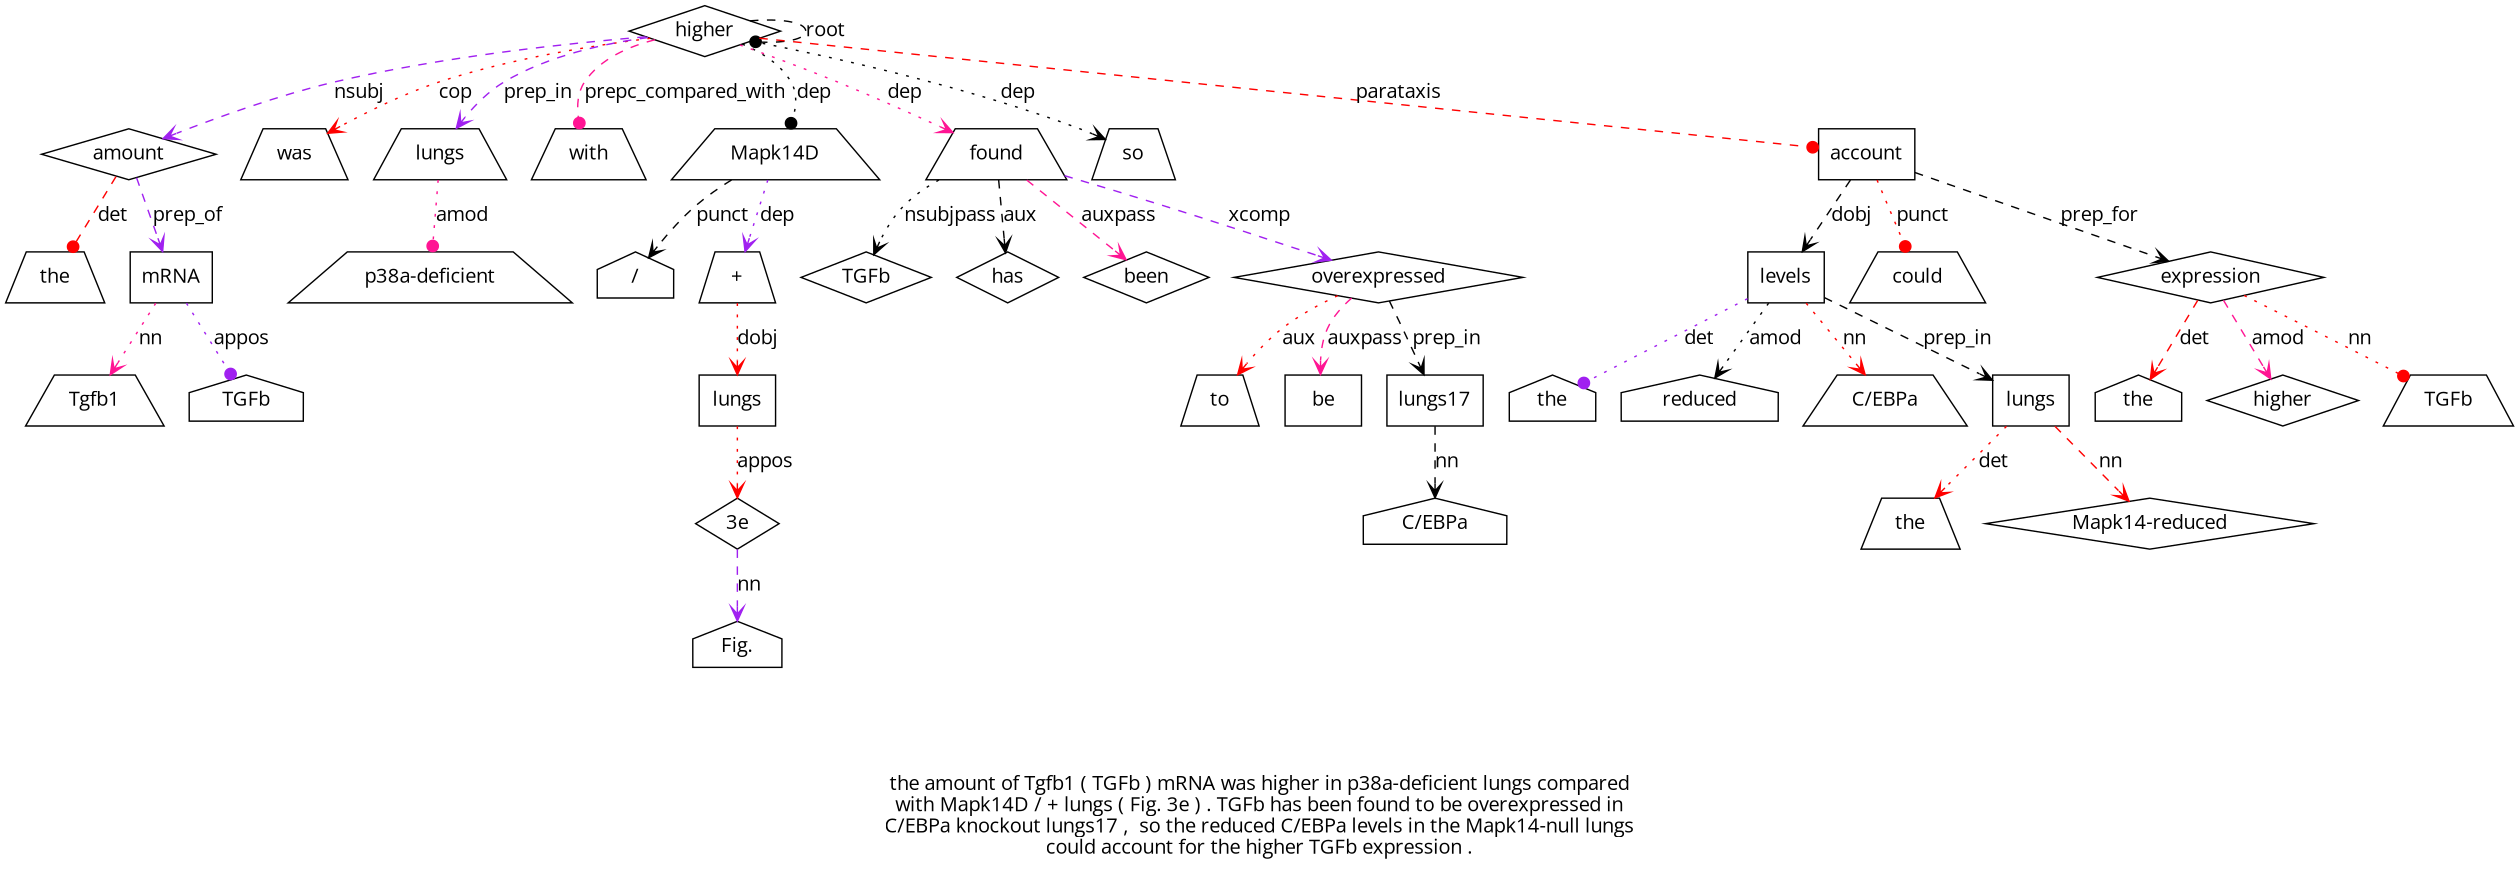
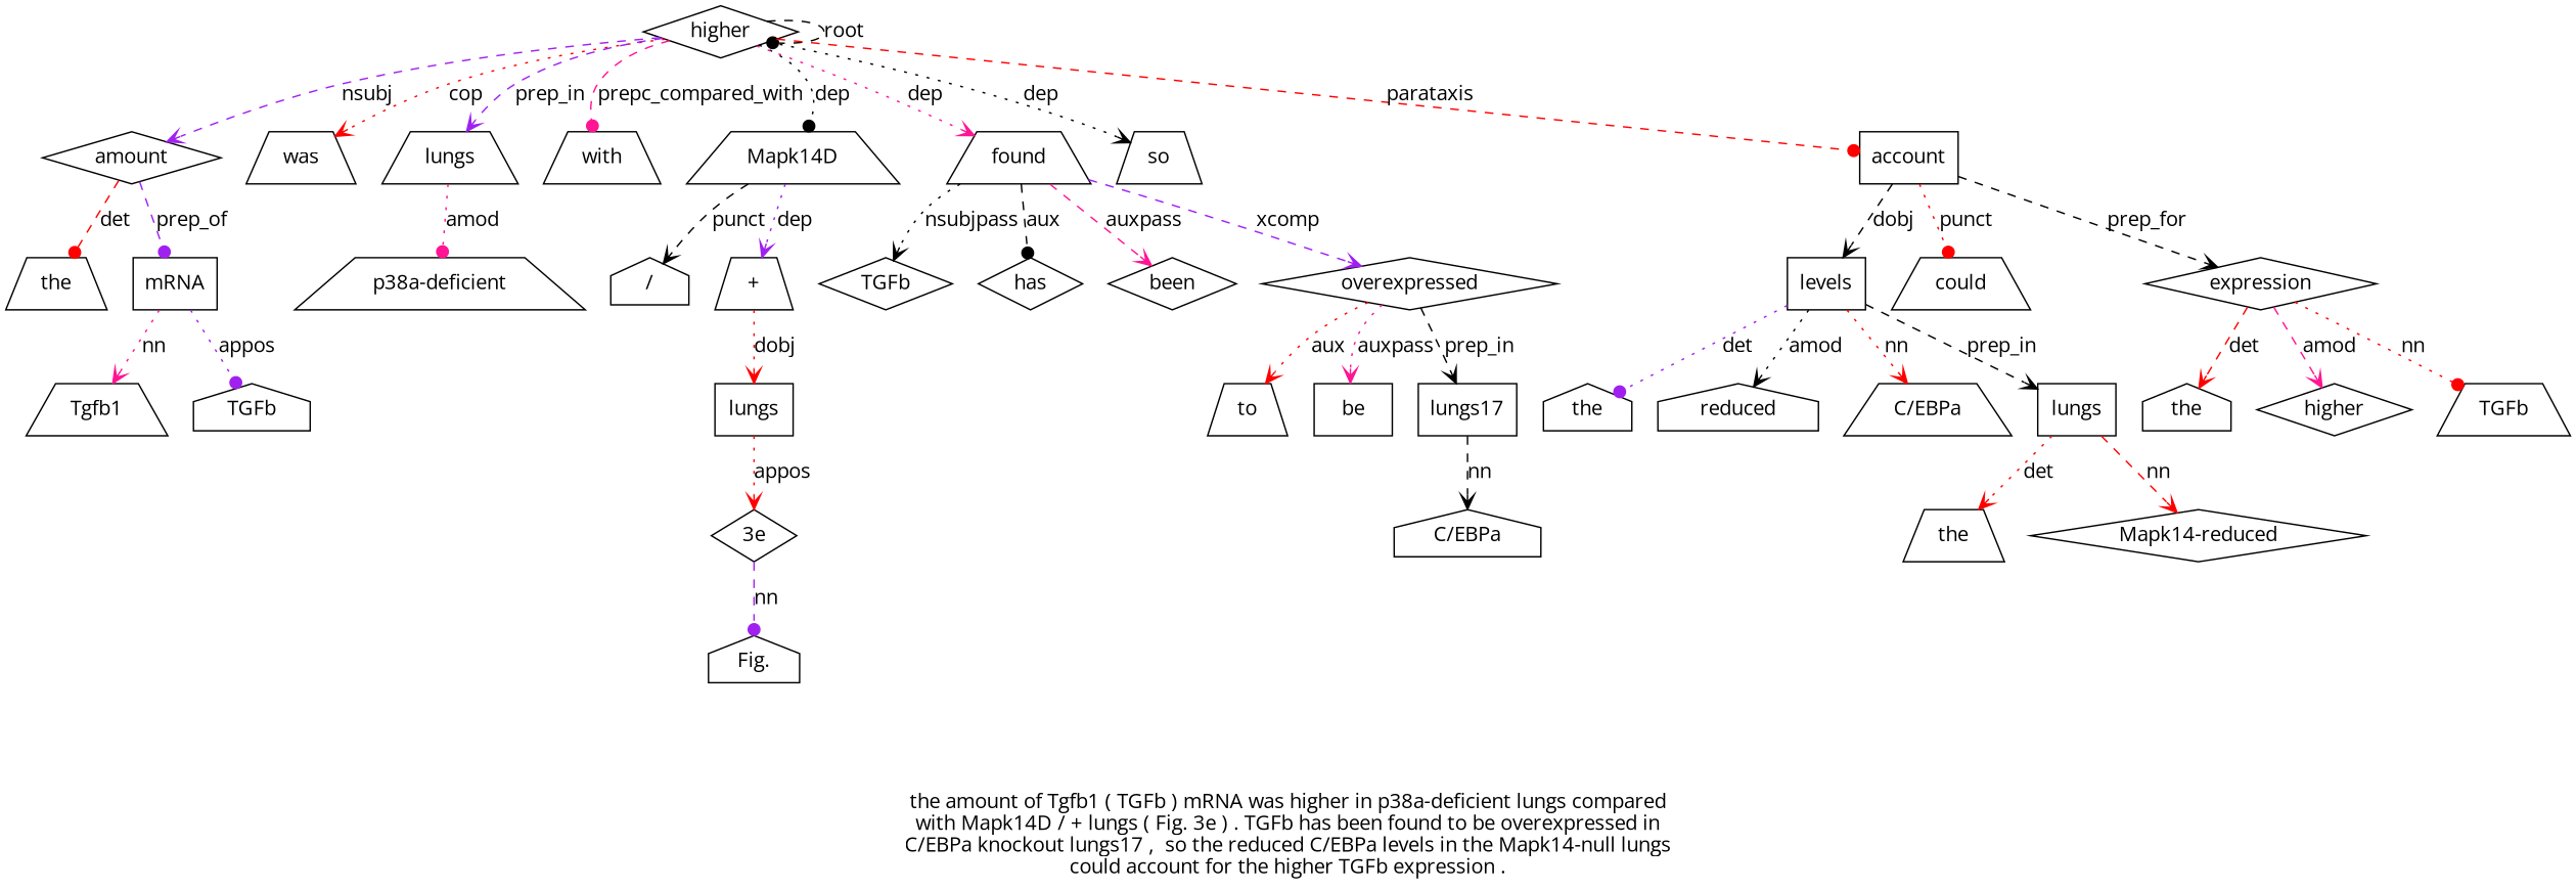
  digraph {
    fontname="Open Sans"
    label="the amount of Tgfb1 ( TGFb ) mRNA was higher in p38a-deficient lungs compared\nwith Mapk14D / + lungs ( Fig. 3e ) . TGFb has been found to be overexpressed in\nC/EBPa knockout lungs17 ,  so the reduced C/EBPa levels in the Mapk14-null lungs\ncould account for the higher TGFb expression ."
    node [fillcolor=white fontname="Open Sans" shape=trapezium style=filled]
    edge [arrowhead=vee color=red fontname="Open Sans" style=dashed]
    n1 [label=amount shape=diamond]
    n2 [label=the]
    n3 [label=mRNA shape=box]
    n4 [label=Tgfb1]
    n5 [label=TGFb shape=house]
    n6 [label=higher shape=diamond]
    n7 [label=was]
    n8 [label=lungs]
    n9 [label=with]
    n10 [label=Mapk14D]
    n11 [label=found]
    n12 [label=so]
    n13 [label=account shape=box]
    n14 [label="p38a-deficient"]
    n15 [label="/" shape=house]
    n16 [label="+"]
    n17 [label=TGFb shape=diamond]
    n18 [label=has shape=diamond]
    n19 [label=been shape=diamond]
    n20 [label=overexpressed shape=diamond]
    n21 [label=levels shape=box]
    n22 [label=could]
    n23 [label=expression shape=diamond]
    n24 [label=lungs shape=box]
    n25 [label="3e" shape=diamond]
    n26 [label="Fig." shape=house]
    n27 [label=to]
    n28 [label=be shape=box]
    n29 [label=lungs17 shape=box]
    n30 [label="C/EBPa" shape=house]
    n31 [label=the shape=house]
    n32 [label=reduced shape=house]
    n33 [label="C/EBPa"]
    n34 [label=lungs shape=box]
    n35 [label=the]
    n36 [label="Mapk14-reduced" shape=diamond]
    n37 [label=the shape=house]
    n38 [label=higher shape=diamond]
    n39 [label=TGFb]
    n1 -> n2 [arrowhead=dot label=det]
-   n1 -> n3 [color=purple label=prep_of]
+   n1 -> n3 [arrowhead=dot color=purple label=prep_of]
    n3 -> n4 [color=deeppink label=nn style=dotted]
    n3 -> n5 [arrowhead=dot color=purple label=appos style=dotted]
    n6 -> n1 [color=purple label=nsubj]
    n6 -> n6 [arrowhead=dot color=black label=root]
    n6 -> n7 [label=cop style=dotted]
    n6 -> n8 [color=purple label=prep_in]
    n6 -> n9 [arrowhead=dot color=deeppink label=prepc_compared_with]
    n6 -> n10 [arrowhead=dot color=black label=dep style=dotted]
    n6 -> n11 [color=deeppink label=dep style=dotted]
    n6 -> n12 [color=black label=dep style=dotted]
    n6 -> n13 [arrowhead=dot label=parataxis]
    n8 -> n14 [arrowhead=dot color=deeppink label=amod style=dotted]
    n10 -> n15 [color=black label=punct]
    n10 -> n16 [color=purple label=dep style=dotted]
    n11 -> n17 [color=black label=nsubjpass style=dotted]
-   n11 -> n18 [color=black label=aux]
+   n11 -> n18 [arrowhead=dot color=black label=aux]
    n11 -> n19 [color=deeppink label=auxpass]
    n11 -> n20 [color=purple label=xcomp]
    n13 -> n21 [color=black label=dobj]
    n13 -> n22 [arrowhead=dot label=punct style=dotted]
    n13 -> n23 [color=black label=prep_for]
    n16 -> n24 [label=dobj style=dotted]
    n20 -> n27 [label=aux style=dotted]
-   n20 -> n28 [color=deeppink label=auxpass]
+   n20 -> n28 [color=deeppink label=auxpass style=dotted]
    n20 -> n29 [color=black label=prep_in]
    n21 -> n31 [arrowhead=dot color=purple label=det style=dotted]
    n21 -> n32 [color=black label=amod style=dotted]
    n21 -> n33 [label=nn style=dotted]
    n21 -> n34 [color=black label=prep_in]
    n23 -> n37 [label=det]
    n23 -> n38 [color=deeppink label=amod]
    n23 -> n39 [arrowhead=dot label=nn style=dotted]
    n24 -> n25 [label=appos style=dotted]
-   n25 -> n26 [color=purple label=nn]
+   n25 -> n26 [arrowhead=dot color=purple label=nn]
    n29 -> n30 [color=black label=nn]
    n34 -> n35 [label=det style=dotted]
    n34 -> n36 [label=nn]
  }
